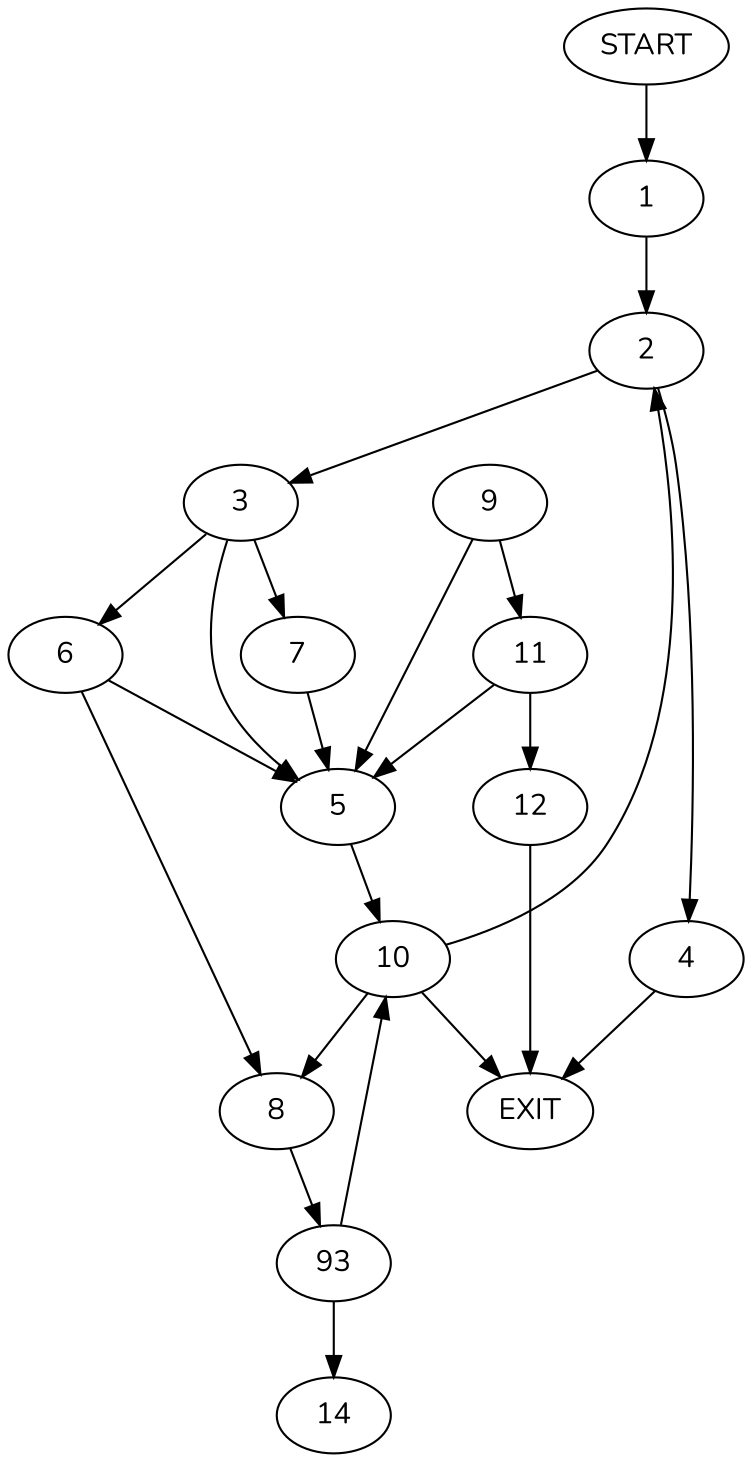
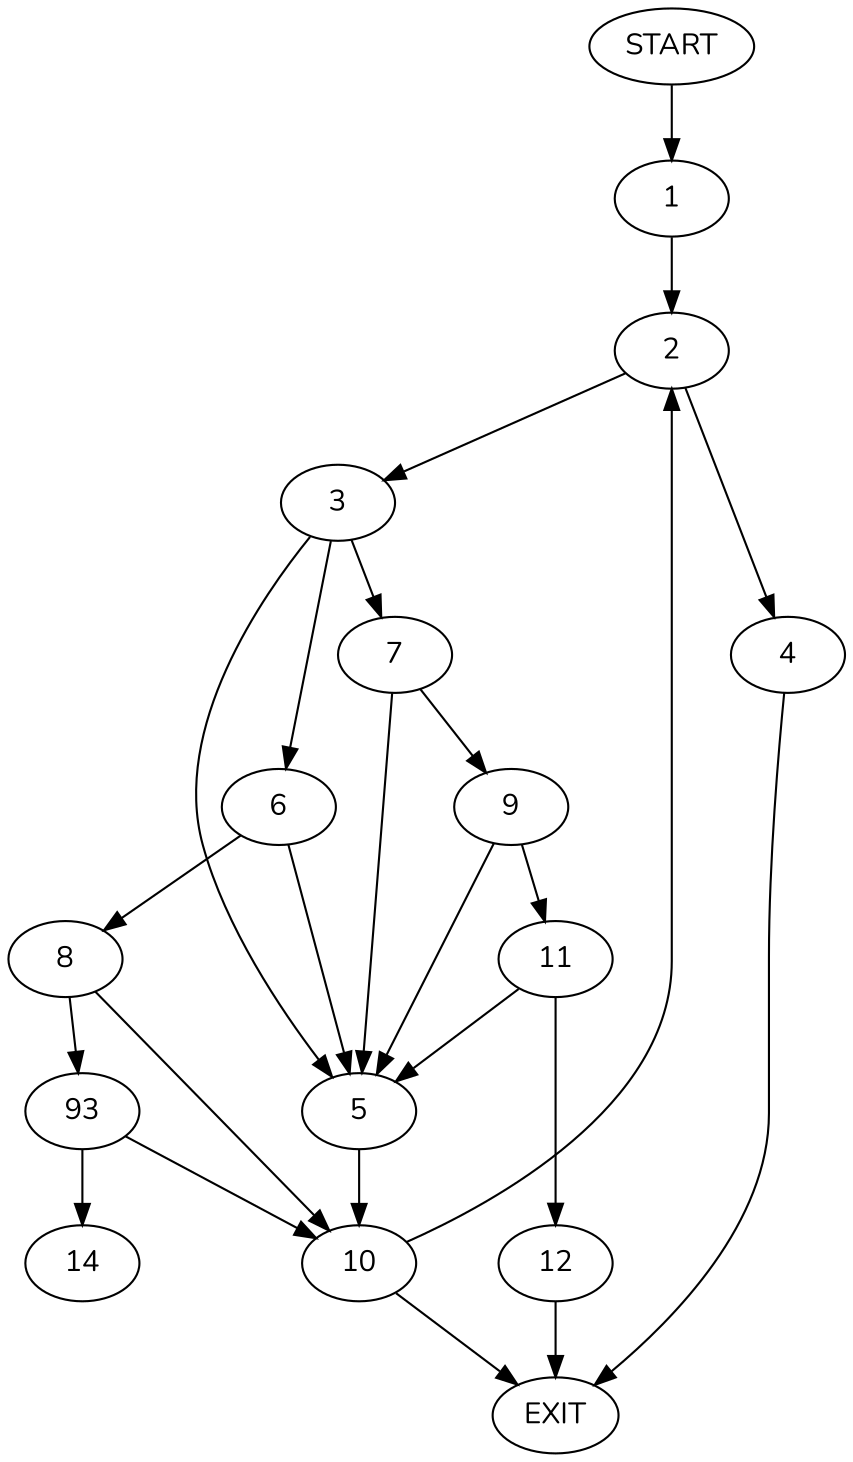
  digraph {
    fontname=Nunito
    node [fontname=Nunito]
    edge [fontname=Nunito]
    n1 [label=START]
    1
    2
    n4 [label=EXIT]
    3
    4
    5
    6
    7
    10
    8
    9
    n13 [label=93]
    11
    14
    12
    n1 -> 1
    1 -> 2
    2 -> 3
    2 -> 4
    3 -> 5
    3 -> 6
    3 -> 7
    4 -> n4
    5 -> 10
    6 -> 5
    6 -> 8
    7 -> 5
+   7 -> 9
    10 -> 2
    10 -> n4
-   10 -> 8
+   8 -> 10
    8 -> n13
    9 -> 5
    9 -> 11
    n13 -> 10
    n13 -> 14
    11 -> 5
    11 -> 12
    12 -> n4
  }
